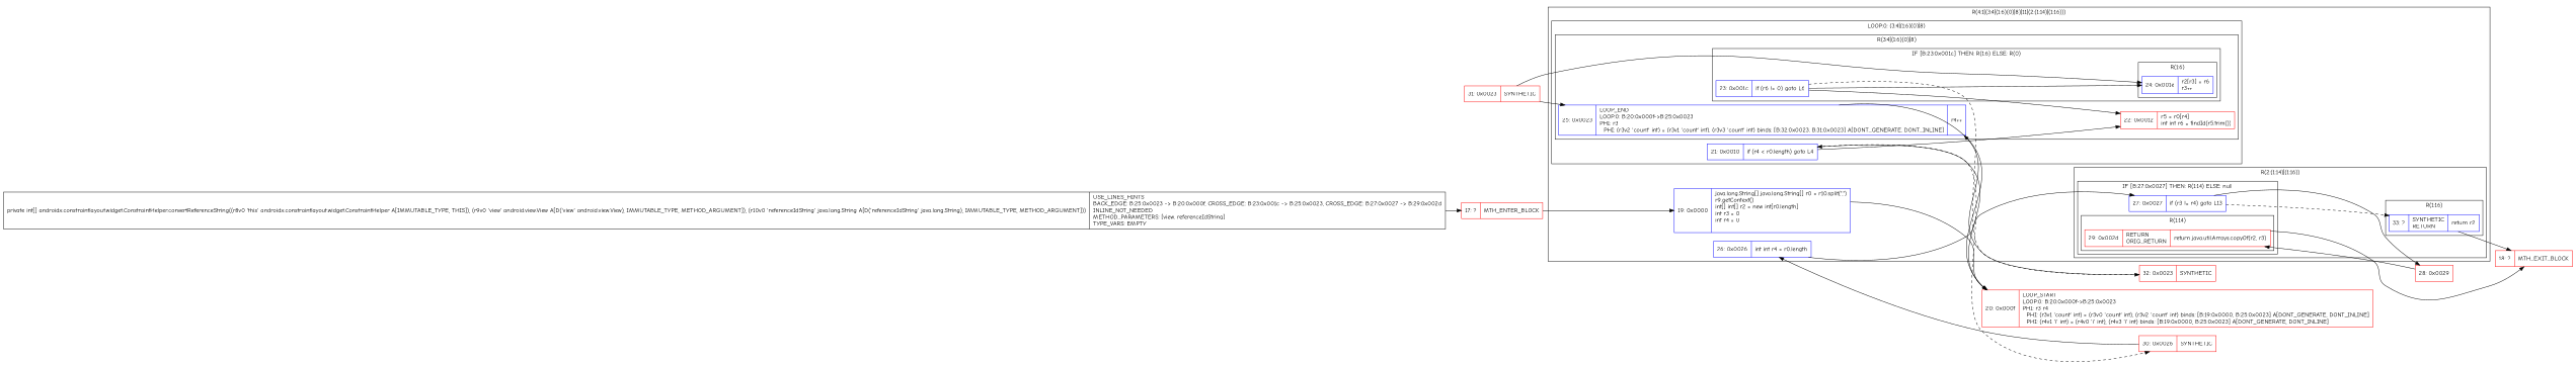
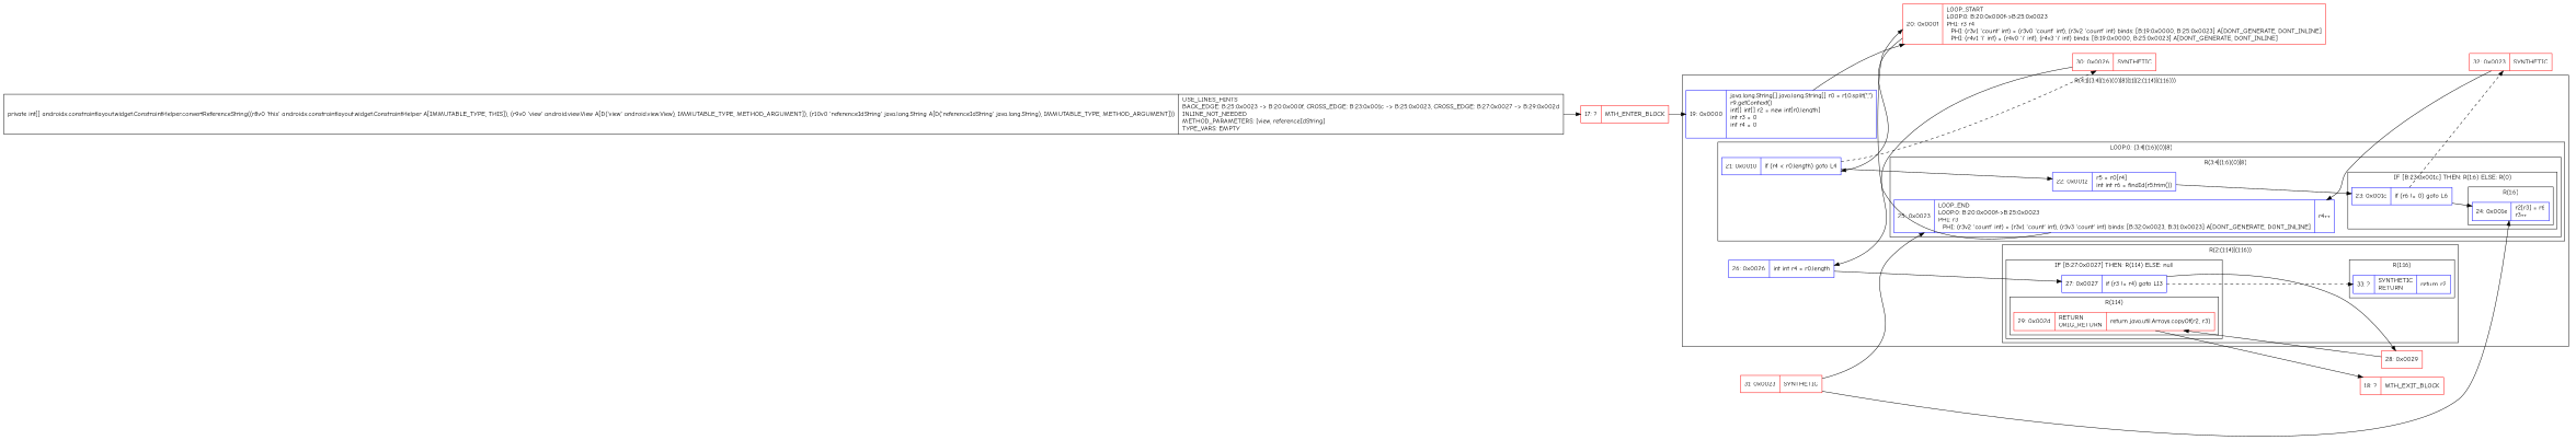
  digraph {
    fontname="Comic Neue"
    rankdir=LR
    node [color=blue fontname="Comic Neue" shape=record]
    edge [fontname="Comic Neue"]
    n1 [label="{24\:\ 0x001e|r2[r3] = r6\lr3++\l}"]
    n2 [label="{23\:\ 0x001c|if (r6 != 0) goto L6\l}"]
-   n3 [color=red label="{22\:\ 0x0012|r5 = r0[r4]\lint int r6 = findId(r5.trim())\l}"]
+   n3 [label="{22\:\ 0x0012|r5 = r0[r4]\lint int r6 = findId(r5.trim())\l}"]
    n4 [label="{25\:\ 0x0023|LOOP_END\lLOOP:0: B:20:0x000f\-\>B:25:0x0023\lPHI: r3 \l  PHI: (r3v2 'count' int) = (r3v1 'count' int), (r3v3 'count' int) binds: [B:32:0x0023, B:31:0x0023] A[DONT_GENERATE, DONT_INLINE]\l|r4++\l}"]
    n5 [label="{21\:\ 0x0010|if (r4 \< r0.length) goto L4\l}"]
    n6 [color=red label="{29\:\ 0x002d|RETURN\lORIG_RETURN\l|return java.util.Arrays.copyOf(r2, r3)\l}"]
    n7 [label="{27\:\ 0x0027|if (r3 != r4) goto L13\l}"]
    n8 [label="{33\:\ ?|SYNTHETIC\lRETURN\l|return r2\l}"]
    n9 [label="{19\:\ 0x0000|java.lang.String[] java.lang.String[] r0 = r10.split(\",\")\lr9.getContext()\lint[] int[] r2 = new int[r0.length]\lint r3 = 0\lint r4 = 0\l\l}"]
    n10 [label="{26\:\ 0x0026|int int r4 = r0.length\l}"]
    n11 [color=red label="{32\:\ 0x0023|SYNTHETIC\l}"]
    n12 [color=red label="{20\:\ 0x000f|LOOP_START\lLOOP:0: B:20:0x000f\-\>B:25:0x0023\lPHI: r3 r4 \l  PHI: (r3v1 'count' int) = (r3v0 'count' int), (r3v2 'count' int) binds: [B:19:0x0000, B:25:0x0023] A[DONT_GENERATE, DONT_INLINE]\l  PHI: (r4v1 'i' int) = (r4v0 'i' int), (r4v3 'i' int) binds: [B:19:0x0000, B:25:0x0023] A[DONT_GENERATE, DONT_INLINE]\l}"]
    n13 [color=red label="{30\:\ 0x0026|SYNTHETIC\l}"]
    n14 [color=red label="{18\:\ ?|MTH_EXIT_BLOCK\l}"]
    n15 [color=red label="{28\:\ 0x0029}"]
    n16 [color=red label="{31\:\ 0x0023|SYNTHETIC\l}"]
    n17 [color=red label="{17\:\ ?|MTH_ENTER_BLOCK\l}"]
    n18 [label="{private int[] androidx.constraintlayout.widget.ConstraintHelper.convertReferenceString((r8v0 'this' androidx.constraintlayout.widget.ConstraintHelper A[IMMUTABLE_TYPE, THIS]), (r9v0 'view' android.view.View A[D('view' android.view.View), IMMUTABLE_TYPE, METHOD_ARGUMENT]), (r10v0 'referenceIdString' java.lang.String A[D('referenceIdString' java.lang.String), IMMUTABLE_TYPE, METHOD_ARGUMENT]))  | USE_LINES_HINTS\lBACK_EDGE: B:25:0x0023 \-\> B:20:0x000f, CROSS_EDGE: B:23:0x001c \-\> B:25:0x0023, CROSS_EDGE: B:27:0x0027 \-\> B:29:0x002d\lINLINE_NOT_NEEDED\lMETHOD_PARAMETERS: [view, referenceIdString]\lTYPE_VARS: EMPTY\l}" color=""]
    subgraph cluster_1 {
      label="R(4:1|(3:4|(1:6)(0)|8)|11|(2:(1:14)|(1:16)))"
      n9
      n10
      subgraph cluster_2 {
        label="LOOP:0: (3:4|(1:6)(0)|8)"
        n5
        subgraph cluster_3 {
          label="R(3:4|(1:6)(0)|8)"
          n3
          n4
          subgraph cluster_4 {
            label="IF [B:23:0x001c] THEN: R(1:6) ELSE: R(0)"
            n2
            subgraph cluster_5 {
              label="R(1:6)"
              n1
            }
            subgraph cluster_6 {
              label="R(0)"
            }
          }
        }
      }
      subgraph cluster_7 {
        label="R(2:(1:14)|(1:16))"
        subgraph cluster_8 {
          label="IF [B:27:0x0027] THEN: R(1:14) ELSE: null"
          n7
          subgraph cluster_9 {
            label="R(1:14)"
            n6
          }
        }
        subgraph cluster_10 {
          label="R(1:16)"
          n8
        }
      }
    }
    n2 -> n1
    n2 -> n11 [style=dashed]
-   n2 -> n3
+   n3 -> n2
    n4 -> n12
    n5 -> n3
    n5 -> n13 [style=dashed]
    n6 -> n14
    n7 -> n8 [style=dashed]
    n7 -> n15
-   n8 -> n14
    n9 -> n12
    n10 -> n7
    n11 -> n4
    n12 -> n5
    n13 -> n10
    n15 -> n6
    n16 -> n1
    n16 -> n4
    n17 -> n9
    n18 -> n17
  }
